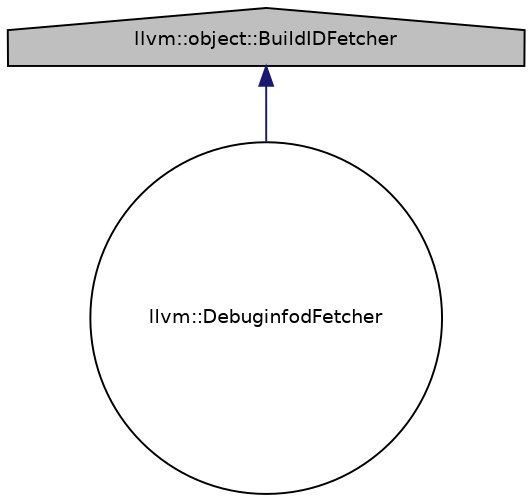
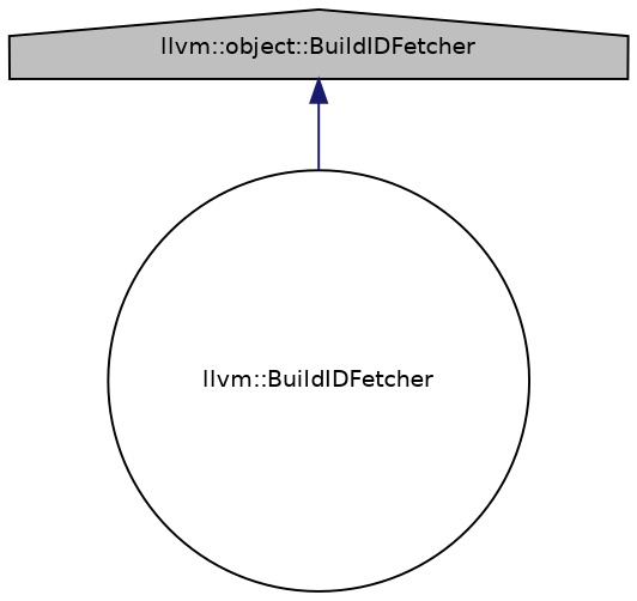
  digraph {
    node [color=black fontname=Helvetica fontsize=10]
    n1 [fillcolor=grey75 fontcolor=black height=0.2 label="llvm::object::BuildIDFetcher" shape=house style=filled width=0.4]
-   n2 [height=0.2 label="llvm::DebuginfodFetcher" shape=circle width=0.4]
+   n2 [height=0.2 label="llvm::BuildIDFetcher" shape=circle width=0.4]
    n1 -> n2 [color=midnightblue dir=back fontname=Helvetica fontsize=10 labelfontname=Helvetica labelfontsize=10 style=solid]
  }
